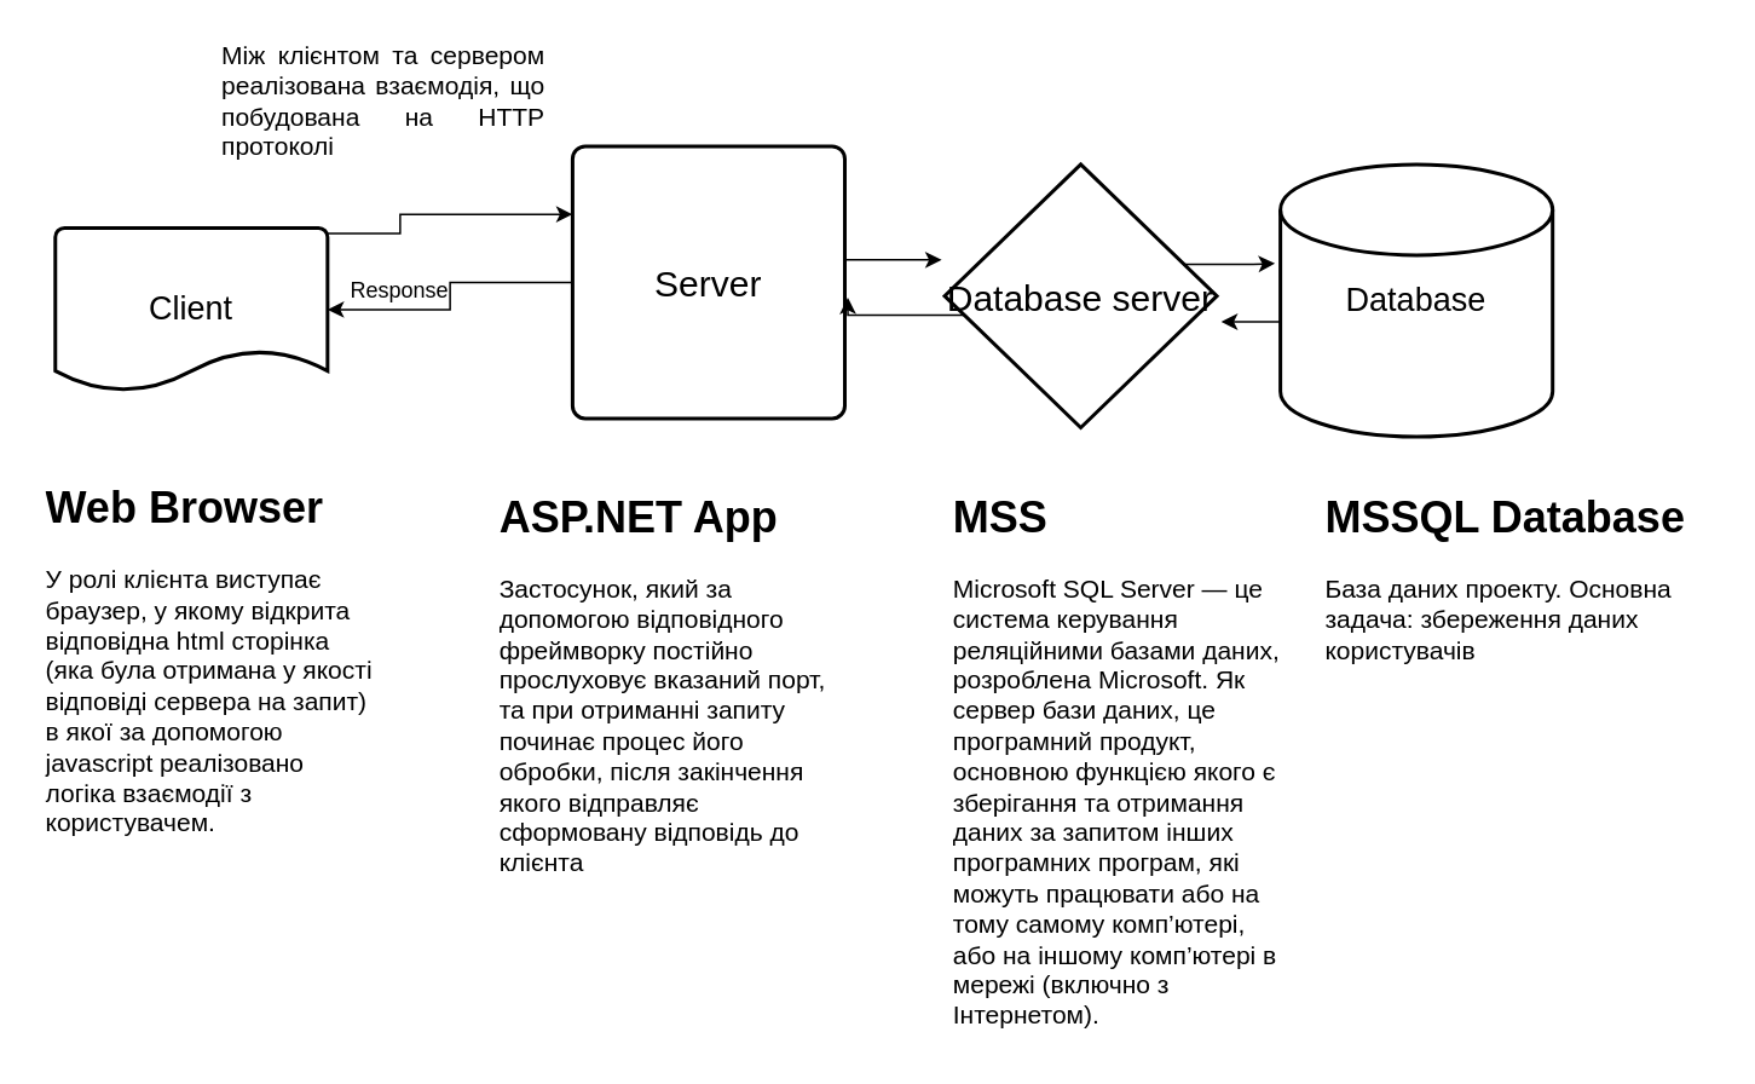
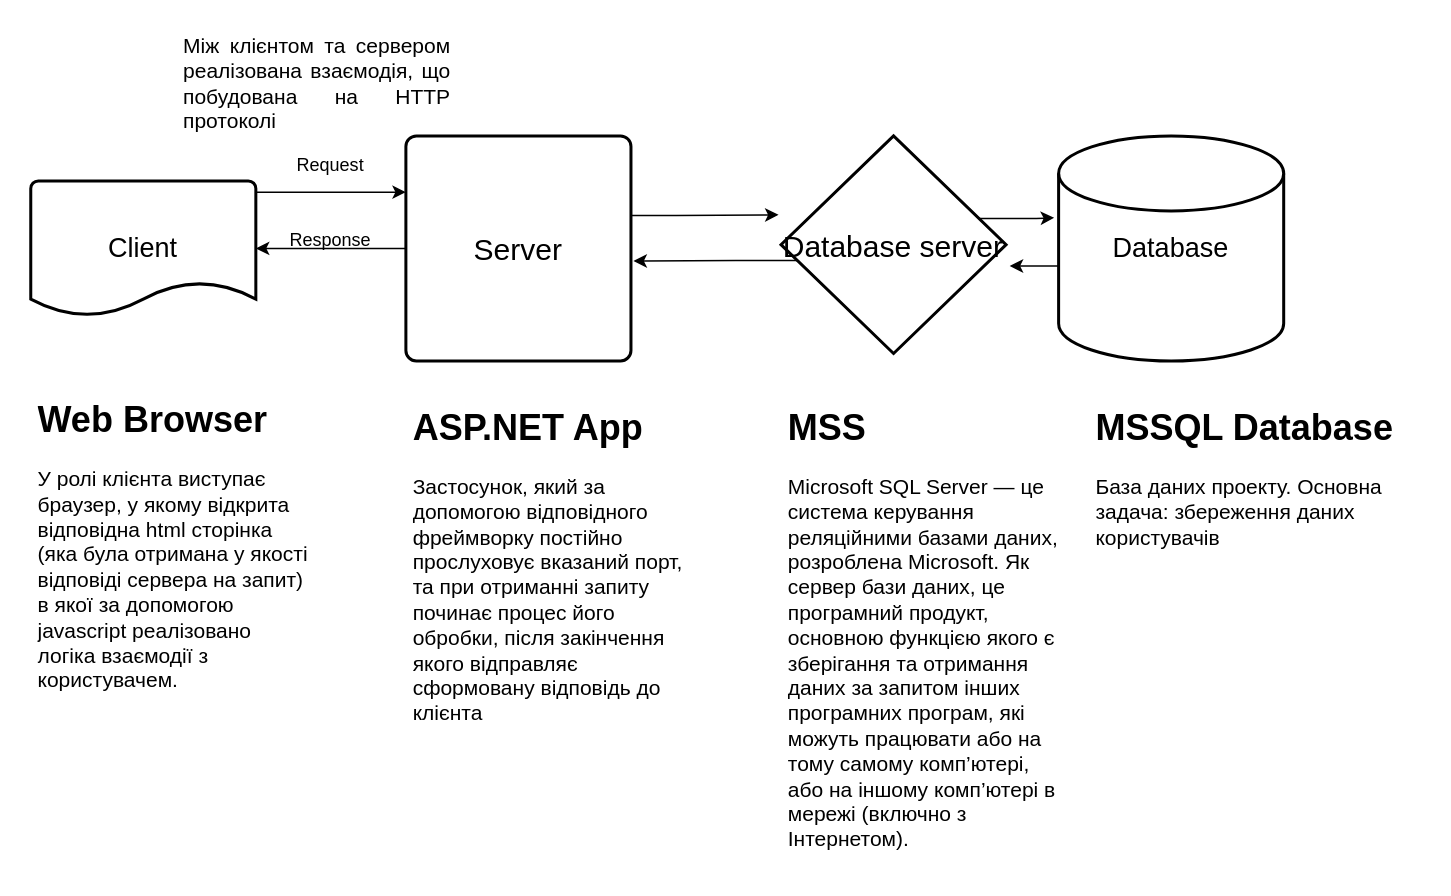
  <mxCell id="0" />
  <mxCell id="1" parent="0" />
  <mxCell id="2" style="edgeStyle=orthogonalEdgeStyle;rounded=0;orthogonalLoop=1;jettySize=auto;html=1;entryX=0;entryY=0.25;entryDx=0;entryDy=0;" edge="1" parent="1" source="3" target="6"><mxGeometry relative="1" as="geometry"><Array as="points"><mxPoint x="220" y="128" /></Array></mxGeometry></mxCell>
- <mxCell id="3" value="&lt;font style=&quot;font-size: 18px;&quot;&gt;Client&lt;/font&gt;" style="strokeWidth=2;html=1;shape=mxgraph.flowchart.document2;whiteSpace=wrap;size=0.25;" vertex="1" parent="1"><mxGeometry x="30" y="125" width="150" height="90" as="geometry" /></mxCell>
+ <mxCell id="3" value="&lt;font style=&quot;font-size: 18px;&quot;&gt;Client&lt;/font&gt;" style="strokeWidth=2;html=1;shape=mxgraph.flowchart.document2;whiteSpace=wrap;size=0.25;" vertex="1" parent="1"><mxGeometry x="20" y="120" width="150" height="90" as="geometry" /></mxCell>
  <mxCell id="4" style="edgeStyle=orthogonalEdgeStyle;rounded=0;orthogonalLoop=1;jettySize=auto;html=1;entryX=1;entryY=0.5;entryDx=0;entryDy=0;entryPerimeter=0;" edge="1" parent="1" source="6" target="3"><mxGeometry relative="1" as="geometry" /></mxCell>
  <mxCell id="5" style="edgeStyle=orthogonalEdgeStyle;rounded=0;orthogonalLoop=1;jettySize=auto;html=1;entryX=-0.011;entryY=0.363;entryDx=0;entryDy=0;entryPerimeter=0;" edge="1" parent="1" source="6" target="17"><mxGeometry relative="1" as="geometry"><Array as="points"><mxPoint x="450" y="143" /><mxPoint x="450" y="143" /></Array></mxGeometry></mxCell>
- <mxCell id="6" value="&lt;font style=&quot;font-size: 20px;&quot;&gt;Server&lt;/font&gt;" style="rounded=1;whiteSpace=wrap;html=1;absoluteArcSize=1;arcSize=14;strokeWidth=2;" vertex="1" parent="1"><mxGeometry x="315" y="80" width="150" height="150" as="geometry" /></mxCell>
+ <mxCell id="6" value="&lt;font style=&quot;font-size: 20px;&quot;&gt;Server&lt;/font&gt;" style="rounded=1;whiteSpace=wrap;html=1;absoluteArcSize=1;arcSize=14;strokeWidth=2;" vertex="1" parent="1"><mxGeometry x="270" y="90" width="150" height="150" as="geometry" /></mxCell>
+ <mxCell id="7" value="Request" style="text;html=1;strokeColor=none;fillColor=none;align=center;verticalAlign=middle;whiteSpace=wrap;rounded=0;" vertex="1" parent="1"><mxGeometry x="190" y="95" width="60" height="30" as="geometry" /></mxCell>
  <mxCell id="8" value="Response" style="text;html=1;strokeColor=none;fillColor=none;align=center;verticalAlign=middle;whiteSpace=wrap;rounded=0;" vertex="1" parent="1"><mxGeometry x="190" y="145" width="60" height="30" as="geometry" /></mxCell>
  <mxCell id="9" style="edgeStyle=orthogonalEdgeStyle;rounded=0;orthogonalLoop=1;jettySize=auto;html=1;entryX=1.016;entryY=0.598;entryDx=0;entryDy=0;entryPerimeter=0;" edge="1" parent="1" source="10" target="17"><mxGeometry relative="1" as="geometry"><Array as="points"><mxPoint x="740" y="177" /><mxPoint x="740" y="177" /></Array></mxGeometry></mxCell>
  <mxCell id="10" value="&lt;font style=&quot;font-size: 18px;&quot;&gt;Database&lt;/font&gt;" style="strokeWidth=2;html=1;shape=mxgraph.flowchart.database;whiteSpace=wrap;" vertex="1" parent="1"><mxGeometry x="705" y="90" width="150" height="150" as="geometry" /></mxCell>
  <mxCell id="11" value="&lt;h1&gt;Web Browser&lt;/h1&gt;&lt;p&gt;&lt;font style=&quot;font-size: 14px;&quot;&gt;У ролі клієнта виступає браузер, у якому відкрита відповідна html сторінка (яка була отримана у якості відповіді сервера на запит) в якої за допомогою javascript реалізовано логіка взаємодії з користувачем.&lt;/font&gt;&lt;/p&gt;" style="text;html=1;strokeColor=none;fillColor=none;spacing=5;spacingTop=-20;whiteSpace=wrap;overflow=hidden;rounded=0;" vertex="1" parent="1"><mxGeometry x="20" y="260" width="190" height="240" as="geometry" /></mxCell>
  <mxCell id="12" value="&lt;h1&gt;ASP.NET App&lt;/h1&gt;&lt;p&gt;&lt;font style=&quot;font-size: 14px;&quot;&gt;Застосунок, який за допомогою відповідного фреймворку постійно прослуховує вказаний порт, та при отриманні запиту починає процес його обробки, після закінчення якого відправляє сформовану відповідь до клієнта&lt;/font&gt;&lt;/p&gt;" style="text;html=1;strokeColor=none;fillColor=none;spacing=5;spacingTop=-20;whiteSpace=wrap;overflow=hidden;rounded=0;" vertex="1" parent="1"><mxGeometry x="270" y="265" width="190" height="230" as="geometry" /></mxCell>
  <mxCell id="13" value="&lt;h1&gt;MSSQL Database&lt;/h1&gt;&lt;p&gt;&lt;font style=&quot;font-size: 14px;&quot;&gt;База даних проекту. Основна задача: збереження даних користувачів&lt;/font&gt;&lt;/p&gt;" style="text;html=1;strokeColor=none;fillColor=none;spacing=5;spacingTop=-20;whiteSpace=wrap;overflow=hidden;rounded=0;" vertex="1" parent="1"><mxGeometry x="725" y="265" width="220" height="120" as="geometry" /></mxCell>
  <mxCell id="14" value="&lt;div style=&quot;text-align: justify;&quot;&gt;&lt;span style=&quot;font-size: 14px; background-color: initial;&quot;&gt;Між клієнтом та сервером реалізована взаємодія, що побудована на HTTP протоколі&lt;/span&gt;&lt;/div&gt;" style="text;html=1;strokeColor=none;fillColor=none;align=left;verticalAlign=middle;whiteSpace=wrap;rounded=0;" vertex="1" parent="1"><mxGeometry x="120" y="20" width="180" height="70" as="geometry" /></mxCell>
  <mxCell id="15" style="edgeStyle=orthogonalEdgeStyle;rounded=0;orthogonalLoop=1;jettySize=auto;html=1;entryX=1.011;entryY=0.556;entryDx=0;entryDy=0;entryPerimeter=0;" edge="1" parent="1" source="17" target="6"><mxGeometry relative="1" as="geometry"><Array as="points"><mxPoint x="490" y="173" /><mxPoint x="490" y="173" /></Array></mxGeometry></mxCell>
  <mxCell id="16" style="edgeStyle=orthogonalEdgeStyle;rounded=0;orthogonalLoop=1;jettySize=auto;html=1;entryX=-0.02;entryY=0.364;entryDx=0;entryDy=0;entryPerimeter=0;" edge="1" parent="1" source="17" target="10"><mxGeometry relative="1" as="geometry"><Array as="points"><mxPoint x="690" y="145" /><mxPoint x="690" y="145" /></Array></mxGeometry></mxCell>
  <mxCell id="17" value="&lt;font style=&quot;font-size: 20px;&quot;&gt;Database server&lt;/font&gt;" style="rhombus;whiteSpace=wrap;html=1;absoluteArcSize=1;arcSize=14;strokeWidth=2;" vertex="1" parent="1"><mxGeometry x="520" y="90" width="150" height="145" as="geometry" /></mxCell>
  <mxCell id="18" value="&lt;h1&gt;MSS&lt;/h1&gt;&lt;p&gt;&lt;font style=&quot;font-size: 14px;&quot;&gt;Microsoft SQL Server — це система керування реляційними базами даних, розроблена Microsoft. Як сервер бази даних, це програмний продукт, основною функцією якого є зберігання та отримання даних за запитом інших програмних програм, які можуть працювати або на тому самому комп’ютері, або на іншому комп’ютері в мережі (включно з Інтернетом).&lt;/font&gt;&lt;/p&gt;" style="text;html=1;strokeColor=none;fillColor=none;spacing=5;spacingTop=-20;whiteSpace=wrap;overflow=hidden;rounded=0;" vertex="1" parent="1"><mxGeometry x="520" y="265" width="190" height="310" as="geometry" /></mxCell>
